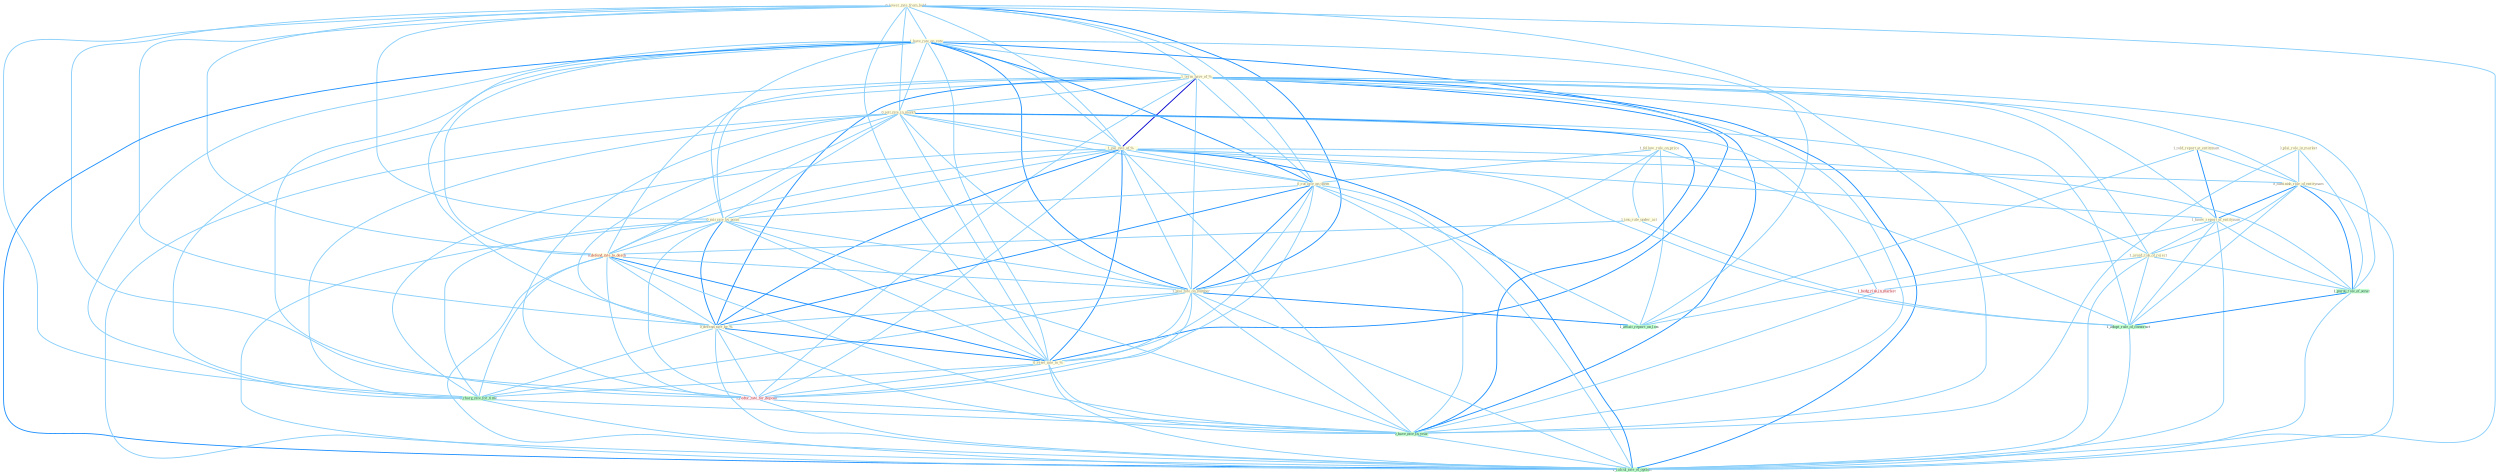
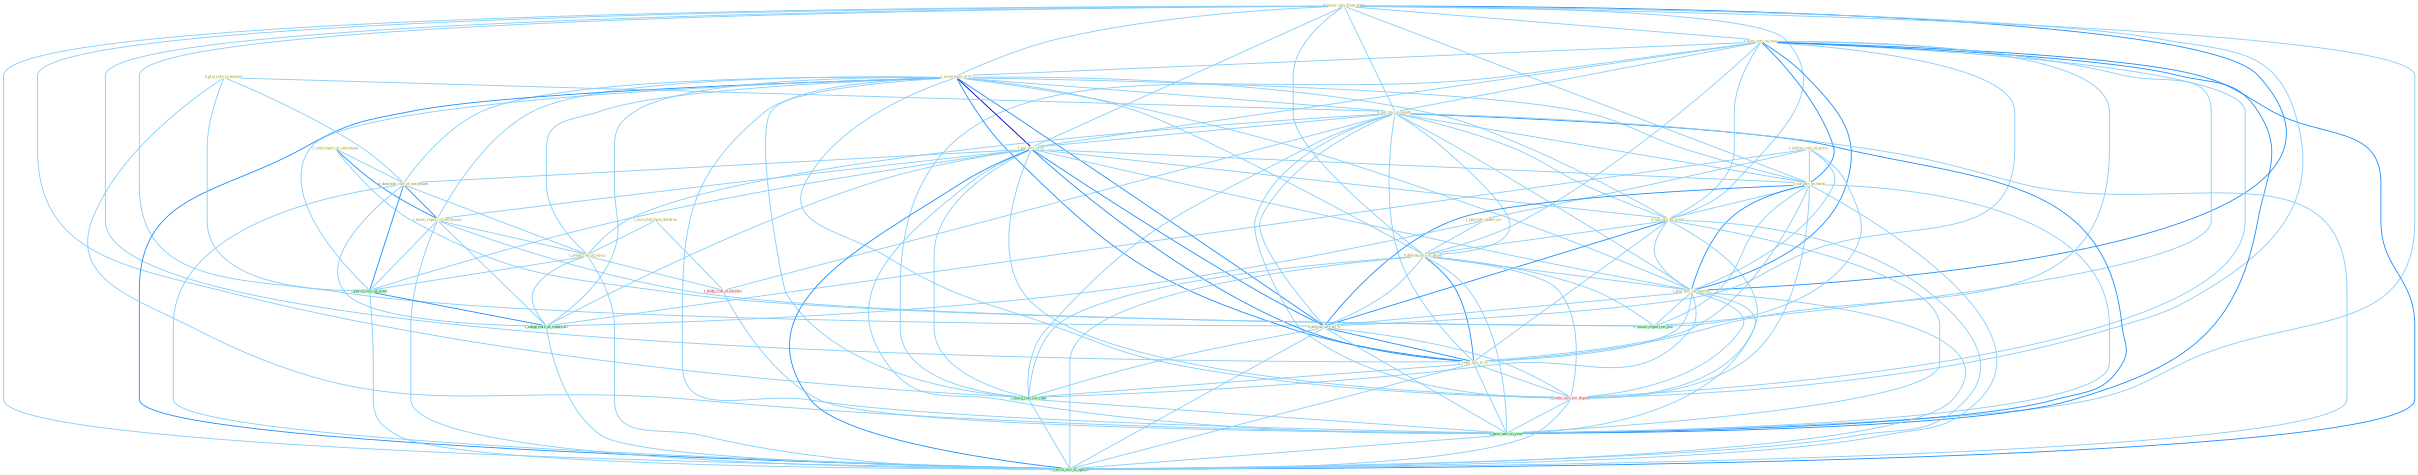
  graph {
    fontname="Noto Serif"
    node [color="#ffffe0" fixedsize=true fontcolor="#8b7d6b" fontname="Noto Serif" fontsize=4 shape=polygon style=filled]
    edge [color="#87cefa" fontname="Noto Serif" w=1]
    "0_lower_rate_from_hold " [height=.06 width=.5]
    "1_have_rate_on_vote " [height=.06 width=.5]
    "1_follow_rule_on_price " [height=.06 width=.5]
    n4 [height=.06 label="1_term_have_of_%" width=.5]
    "1_told_report_at_entitynam " [height=.06 width=.5]
    "0_plai_role_in_market " [height=.06 width=.5]
    "0_jolt_rate_in_month " [height=.06 width=.5]
    "1_pai_rate_of_% " [height=.06 width=.5]
    "0_cut_rate_on_them " [height=.06 width=.5]
    "0_rais_rate_by_point " [height=.06 width=.5]
-   "0_defend_rate_to_death " [fontcolor="#b22222" height=.06 width=.5]
+   "0_defend_rate_to_death " [height=.06 width=.5]
    "1_issu_rule_under_act " [height=.06 width=.5]
    n13 [height=.06 label="8_diminish_role_of_entitynam" width=.5]
    "1_know_report_of_entitynam " [height=.06 width=.5]
+   "1_face_risk_than_children " [height=.06 width=.5]
    n16 [height=.06 label="1_plai_rate_on_number" width=.5]
    n17 [height=.06 label="0_defend_rate_by_%" width=.5]
    "1_avoid_risk_of_reject " [height=.06 width=.5]
    "0_reset_rate_to_% " [height=.06 width=.5]
    "1_reduc_rate_for_deposit " [color="#fff0f5" fontcolor="#b22222" height=.06 width=.5]
    "1_hedg_risk_in_market " [color="#fff0f5" fontcolor="#b22222" height=.06 width=.5]
    "0_charg_rate_for_time " [color="#BDFCC9" fontcolor="#2f4f4f" height=.06 width=.5]
    "0_have_rate_in_year " [color="#BDFCC9" fontcolor="#2f4f4f" height=.06 width=.5]
    "1_calcul_rate_of_option " [color="#BDFCC9" fontcolor="#2f4f4f" height=.06 width=.5]
    "1_await_report_on_loss " [color="#BDFCC9" fontcolor="#2f4f4f" height=.06 width=.5]
    "1_adopt_rule_of_construct " [color="#BDFCC9" fontcolor="#2f4f4f" height=.06 width=.5]
    "1_pursu_role_of_senat " [color="#BDFCC9" fontcolor="#2f4f4f" height=.06 width=.5]
    subgraph sub_1 {
      "0_lower_rate_from_hold "
      "1_have_rate_on_vote "
      "1_follow_rule_on_price "
      n4
      "1_told_report_at_entitynam "
      "0_plai_role_in_market "
      "0_jolt_rate_in_month "
      "1_pai_rate_of_% "
      "0_cut_rate_on_them "
      "0_rais_rate_by_point "
      "0_defend_rate_to_death "
      "1_issu_rule_under_act "
      n13
      "1_know_report_of_entitynam "
+     "1_face_risk_than_children "
      n16
      n17
      "1_avoid_risk_of_reject "
      "0_reset_rate_to_% "
    }
    subgraph sub_2 {
      "1_reduc_rate_for_deposit "
      "1_hedg_risk_in_market "
    }
    "0_lower_rate_from_hold " -- "1_have_rate_on_vote "
    "0_lower_rate_from_hold " -- n4
    "0_lower_rate_from_hold " -- "0_jolt_rate_in_month "
    "0_lower_rate_from_hold " -- "1_pai_rate_of_% "
    "0_lower_rate_from_hold " -- "0_cut_rate_on_them "
    "0_lower_rate_from_hold " -- "0_rais_rate_by_point "
    "0_lower_rate_from_hold " -- "0_defend_rate_to_death "
    "0_lower_rate_from_hold " -- n16 [color="#1e90ff" w=2]
    "0_lower_rate_from_hold " -- n17
    "0_lower_rate_from_hold " -- "0_reset_rate_to_% "
    "0_lower_rate_from_hold " -- "1_reduc_rate_for_deposit "
    "0_lower_rate_from_hold " -- "0_charg_rate_for_time "
    "0_lower_rate_from_hold " -- "0_have_rate_in_year "
    "0_lower_rate_from_hold " -- "1_calcul_rate_of_option "
    "1_have_rate_on_vote " -- n4
    "1_have_rate_on_vote " -- "0_jolt_rate_in_month "
    "1_have_rate_on_vote " -- "1_pai_rate_of_% "
    "1_have_rate_on_vote " -- "0_cut_rate_on_them " [color="#1e90ff" w=2]
    "1_have_rate_on_vote " -- "0_rais_rate_by_point "
    "1_have_rate_on_vote " -- "0_defend_rate_to_death "
    "1_have_rate_on_vote " -- n16 [color="#1e90ff" w=2]
    "1_have_rate_on_vote " -- n17
    "1_have_rate_on_vote " -- "0_reset_rate_to_% "
    "1_have_rate_on_vote " -- "1_reduc_rate_for_deposit "
    "1_have_rate_on_vote " -- "0_charg_rate_for_time "
    "1_have_rate_on_vote " -- "0_have_rate_in_year " [color="#1e90ff" w=2]
    "1_have_rate_on_vote " -- "1_calcul_rate_of_option " [color="#1e90ff"]
    "1_have_rate_on_vote " -- "1_await_report_on_loss "
    "1_follow_rule_on_price " -- "0_cut_rate_on_them "
    "1_follow_rule_on_price " -- "1_issu_rule_under_act "
    "1_follow_rule_on_price " -- n16
    "1_follow_rule_on_price " -- "1_await_report_on_loss "
    "1_follow_rule_on_price " -- "1_adopt_rule_of_construct "
    n4 -- "0_jolt_rate_in_month "
    n4 -- "1_pai_rate_of_% " [color="#0000cd" w=3]
    n4 -- "0_cut_rate_on_them "
    n4 -- "0_rais_rate_by_point "
    n4 -- "0_defend_rate_to_death "
    n4 -- n13
    n4 -- "1_know_report_of_entitynam "
    n4 -- n16
    n4 -- n17 [color="#1e90ff" w=2]
    n4 -- "1_avoid_risk_of_reject "
    n4 -- "0_reset_rate_to_% " [color="#1e90ff" w=2]
    n4 -- "1_reduc_rate_for_deposit "
    n4 -- "0_charg_rate_for_time "
    n4 -- "0_have_rate_in_year "
    n4 -- "1_calcul_rate_of_option " [color="#1e90ff" w=2]
    n4 -- "1_adopt_rule_of_construct "
    n4 -- "1_pursu_role_of_senat "
    "1_told_report_at_entitynam " -- n13
    "1_told_report_at_entitynam " -- "1_know_report_of_entitynam " [color="#1e90ff" w=2]
    "1_told_report_at_entitynam " -- "1_await_report_on_loss "
+   "0_plai_role_in_market " -- "0_jolt_rate_in_month "
    "0_plai_role_in_market " -- n13
    "0_plai_role_in_market " -- "0_have_rate_in_year "
    "0_plai_role_in_market " -- "1_pursu_role_of_senat "
    "0_jolt_rate_in_month " -- "1_pai_rate_of_% "
    "0_jolt_rate_in_month " -- "0_cut_rate_on_them "
    "0_jolt_rate_in_month " -- "0_rais_rate_by_point "
    "0_jolt_rate_in_month " -- "0_defend_rate_to_death "
    "0_jolt_rate_in_month " -- n16
    "0_jolt_rate_in_month " -- n17
    "0_jolt_rate_in_month " -- "1_avoid_risk_of_reject "
    "0_jolt_rate_in_month " -- "0_reset_rate_to_% "
    "0_jolt_rate_in_month " -- "1_reduc_rate_for_deposit "
    "0_jolt_rate_in_month " -- "1_hedg_risk_in_market "
    "0_jolt_rate_in_month " -- "0_charg_rate_for_time "
    "0_jolt_rate_in_month " -- "0_have_rate_in_year " [color="#1e90ff" w=2]
    "0_jolt_rate_in_month " -- "1_calcul_rate_of_option "
    "1_pai_rate_of_% " -- "0_cut_rate_on_them "
    "1_pai_rate_of_% " -- "0_rais_rate_by_point "
-   "1_pai_rate_of_% " -- "0_defend_rate_to_death "
+   "1_await_report_on_loss " -- "0_defend_rate_to_death "
    "1_pai_rate_of_% " -- n13
    "1_pai_rate_of_% " -- "1_know_report_of_entitynam "
    "1_pai_rate_of_% " -- n16
    "1_pai_rate_of_% " -- n17 [color="#1e90ff" w=2]
    "1_pai_rate_of_% " -- "0_reset_rate_to_% " [color="#1e90ff" w=2]
    "1_pai_rate_of_% " -- "1_reduc_rate_for_deposit "
    "1_pai_rate_of_% " -- "0_charg_rate_for_time "
    "1_pai_rate_of_% " -- "0_have_rate_in_year "
    "1_pai_rate_of_% " -- "1_calcul_rate_of_option " [color="#1e90ff" w=2]
    "1_pai_rate_of_% " -- "1_adopt_rule_of_construct "
    "1_pai_rate_of_% " -- "1_pursu_role_of_senat "
    "0_cut_rate_on_them " -- "0_rais_rate_by_point "
    "0_cut_rate_on_them " -- n16 [color="#1e90ff" w=2]
    "0_cut_rate_on_them " -- n17 [color="#1e90ff" w=2]
    "0_cut_rate_on_them " -- "0_reset_rate_to_% "
    "0_cut_rate_on_them " -- "1_reduc_rate_for_deposit "
    "0_cut_rate_on_them " -- "0_have_rate_in_year "
    "0_cut_rate_on_them " -- "1_calcul_rate_of_option "
    "0_cut_rate_on_them " -- "1_await_report_on_loss "
    "0_rais_rate_by_point " -- "0_defend_rate_to_death "
    "0_rais_rate_by_point " -- n16
    "0_rais_rate_by_point " -- n17 [color="#1e90ff" w=2]
    "0_rais_rate_by_point " -- "0_reset_rate_to_% "
    "0_rais_rate_by_point " -- "1_reduc_rate_for_deposit "
-   "0_rais_rate_by_point " -- "0_charg_rate_for_time "
    "0_rais_rate_by_point " -- "0_have_rate_in_year "
    "0_rais_rate_by_point " -- "1_calcul_rate_of_option "
    "0_defend_rate_to_death " -- n16
    "0_defend_rate_to_death " -- n17
    "0_defend_rate_to_death " -- "0_reset_rate_to_% " [color="#1e90ff" w=2]
    "0_defend_rate_to_death " -- "1_reduc_rate_for_deposit "
    "0_defend_rate_to_death " -- "0_charg_rate_for_time "
    "0_defend_rate_to_death " -- "0_have_rate_in_year "
    "0_defend_rate_to_death " -- "1_calcul_rate_of_option "
    "1_issu_rule_under_act " -- "0_defend_rate_to_death "
    "1_issu_rule_under_act " -- "1_adopt_rule_of_construct "
    n13 -- "1_know_report_of_entitynam " [color="#1e90ff" w=2]
    n13 -- "1_avoid_risk_of_reject "
    n13 -- "1_calcul_rate_of_option "
    n13 -- "1_adopt_rule_of_construct "
    n13 -- "1_pursu_role_of_senat " [color="#1e90ff" w=2]
    "1_know_report_of_entitynam " -- "1_avoid_risk_of_reject "
    "1_know_report_of_entitynam " -- "1_calcul_rate_of_option "
    "1_know_report_of_entitynam " -- "1_await_report_on_loss "
    "1_know_report_of_entitynam " -- "1_adopt_rule_of_construct "
    "1_know_report_of_entitynam " -- "1_pursu_role_of_senat "
+   "1_face_risk_than_children " -- "1_avoid_risk_of_reject "
+   "1_face_risk_than_children " -- "1_hedg_risk_in_market "
    n16 -- n17
    n16 -- "0_reset_rate_to_% "
    n16 -- "1_reduc_rate_for_deposit "
    n16 -- "0_charg_rate_for_time "
    n16 -- "0_have_rate_in_year "
    n16 -- "1_calcul_rate_of_option "
-   n16 -- "1_await_report_on_loss " [color="#1e90ff"]
+   n16 -- "1_await_report_on_loss "
    n17 -- "0_reset_rate_to_% " [color="#1e90ff" w=2]
    n17 -- "1_reduc_rate_for_deposit "
    n17 -- "0_charg_rate_for_time "
    n17 -- "0_have_rate_in_year "
    n17 -- "1_calcul_rate_of_option "
    "1_avoid_risk_of_reject " -- "1_hedg_risk_in_market "
    "1_avoid_risk_of_reject " -- "1_calcul_rate_of_option "
    "1_avoid_risk_of_reject " -- "1_adopt_rule_of_construct "
    "1_avoid_risk_of_reject " -- "1_pursu_role_of_senat "
    "0_reset_rate_to_% " -- "1_reduc_rate_for_deposit "
    "0_reset_rate_to_% " -- "0_charg_rate_for_time "
    "0_reset_rate_to_% " -- "0_have_rate_in_year "
    "0_reset_rate_to_% " -- "1_calcul_rate_of_option "
    "1_reduc_rate_for_deposit " -- "0_have_rate_in_year "
    "1_reduc_rate_for_deposit " -- "1_calcul_rate_of_option "
    "1_hedg_risk_in_market " -- "0_have_rate_in_year "
    "0_charg_rate_for_time " -- "0_have_rate_in_year "
    "0_charg_rate_for_time " -- "1_calcul_rate_of_option "
    "0_have_rate_in_year " -- "1_calcul_rate_of_option "
    "1_adopt_rule_of_construct " -- "1_calcul_rate_of_option "
    "1_pursu_role_of_senat " -- "1_calcul_rate_of_option "
    "1_pursu_role_of_senat " -- "1_adopt_rule_of_construct " [color="#1e90ff"]
  }
